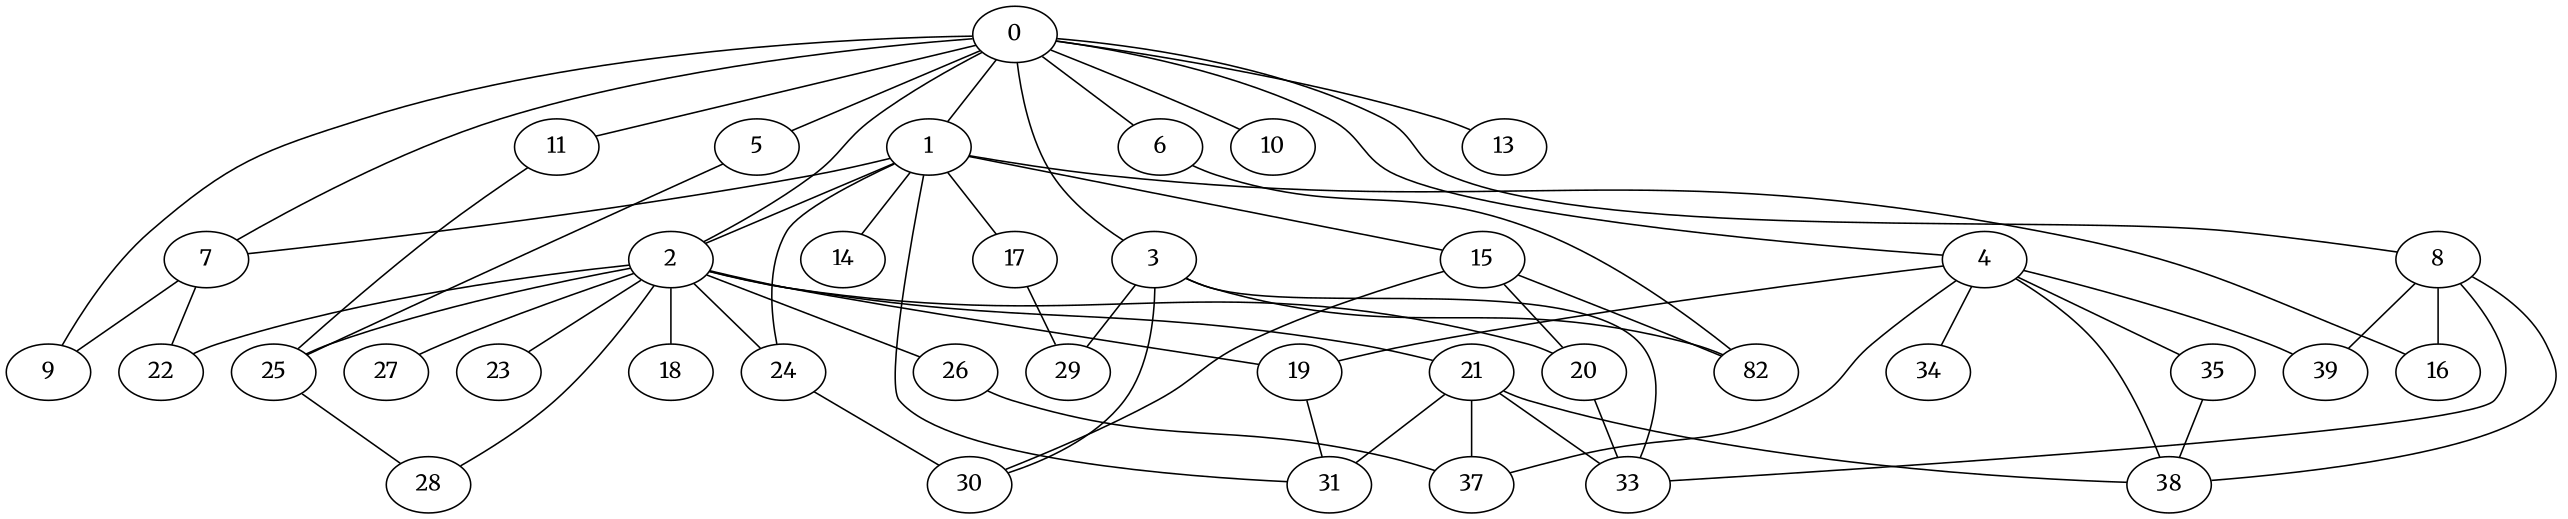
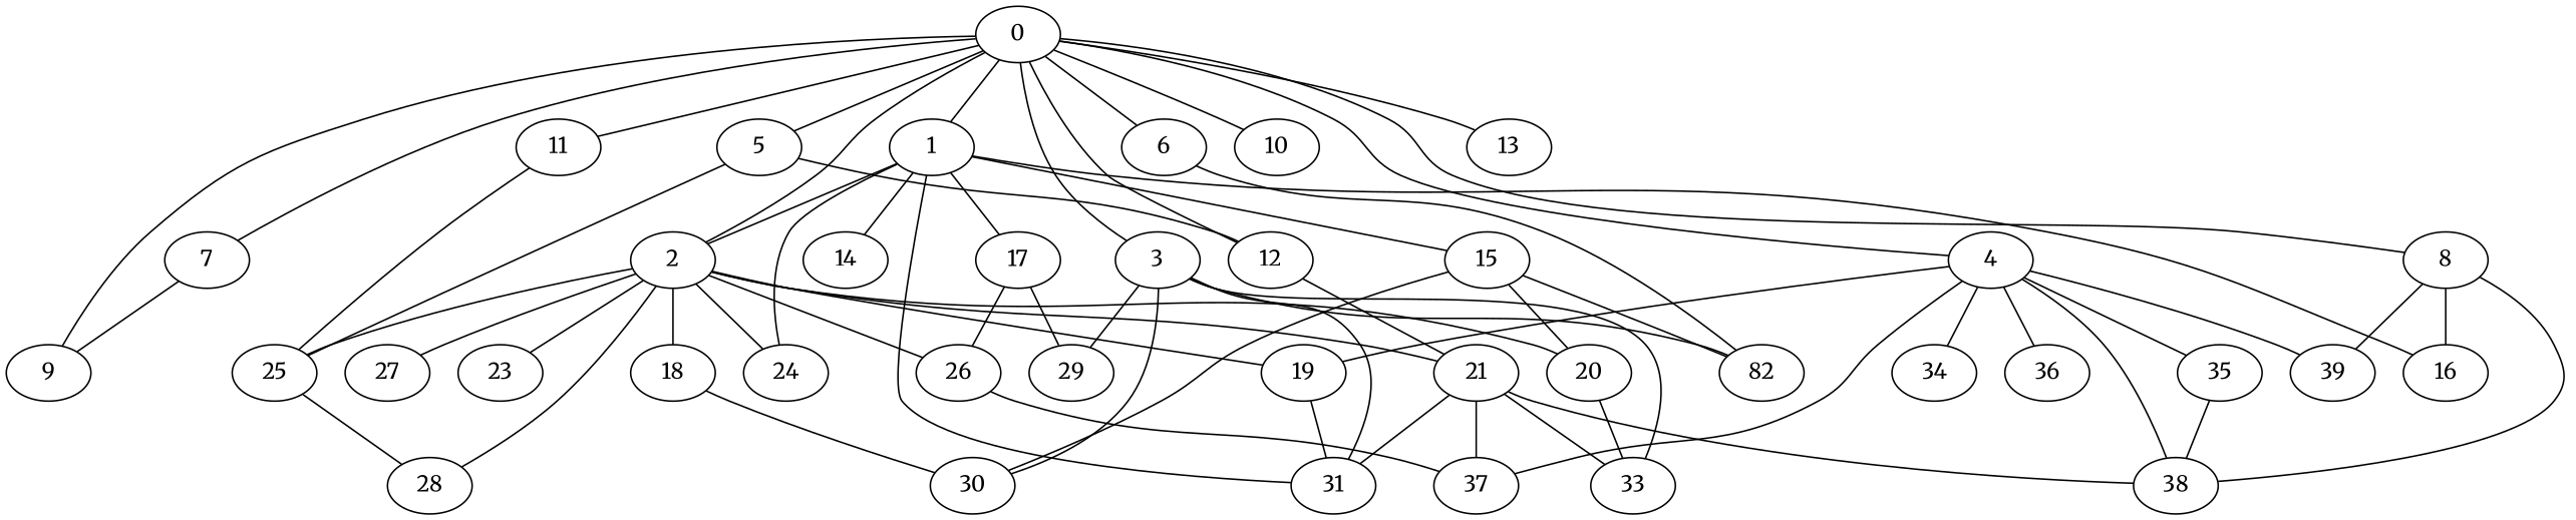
  graph {
    fontname=Merriweather
    node [fontname=Merriweather]
    edge [fontname=Merriweather]
    0
    1
    2
    3
    4
    5
    6
    7
    8
    9
    10
    11
+   12
    13
    16
    17
    14
    15
    31
    24
    18
    19
    20
    21
-   22
    23
    25
    26
    27
    28
    n31 [label=82]
    33
    29
    30
    34
    35
+   36
    37
    38
    39
    0 -- 1
    0 -- 2
    0 -- 3
    0 -- 4
    0 -- 5
    0 -- 6
    0 -- 7
    0 -- 8
    0 -- 9
    0 -- 10
    0 -- 11
+   0 -- 12
    0 -- 13
    1 -- 2
-   1 -- 7
    1 -- 16
    1 -- 17
    1 -- 14
    1 -- 15
    1 -- 31
    1 -- 24
    2 -- 24
    2 -- 18
    2 -- 19
    2 -- 20
    2 -- 21
-   2 -- 22
    2 -- 23
    2 -- 25
    2 -- 26
    2 -- 27
    2 -- 28
+   3 -- 31
    3 -- n31
    3 -- 33
    3 -- 29
    3 -- 30
    4 -- 19
    4 -- 34
    4 -- 35
+   4 -- 36
    4 -- 37
    4 -- 38
    4 -- 39
+   5 -- 12
    5 -- 25
    6 -- n31
    7 -- 9
-   7 -- 22
    8 -- 16
-   8 -- 33
    8 -- 38
    8 -- 39
    11 -- 25
+   12 -- 21
+   17 -- 26
    17 -- 29
    15 -- 20
    15 -- n31
    15 -- 30
-   24 -- 30
+   18 -- 30
    19 -- 31
    20 -- 33
    21 -- 31
    21 -- 33
    21 -- 37
    21 -- 38
    25 -- 28
    26 -- 37
    35 -- 38
  }
